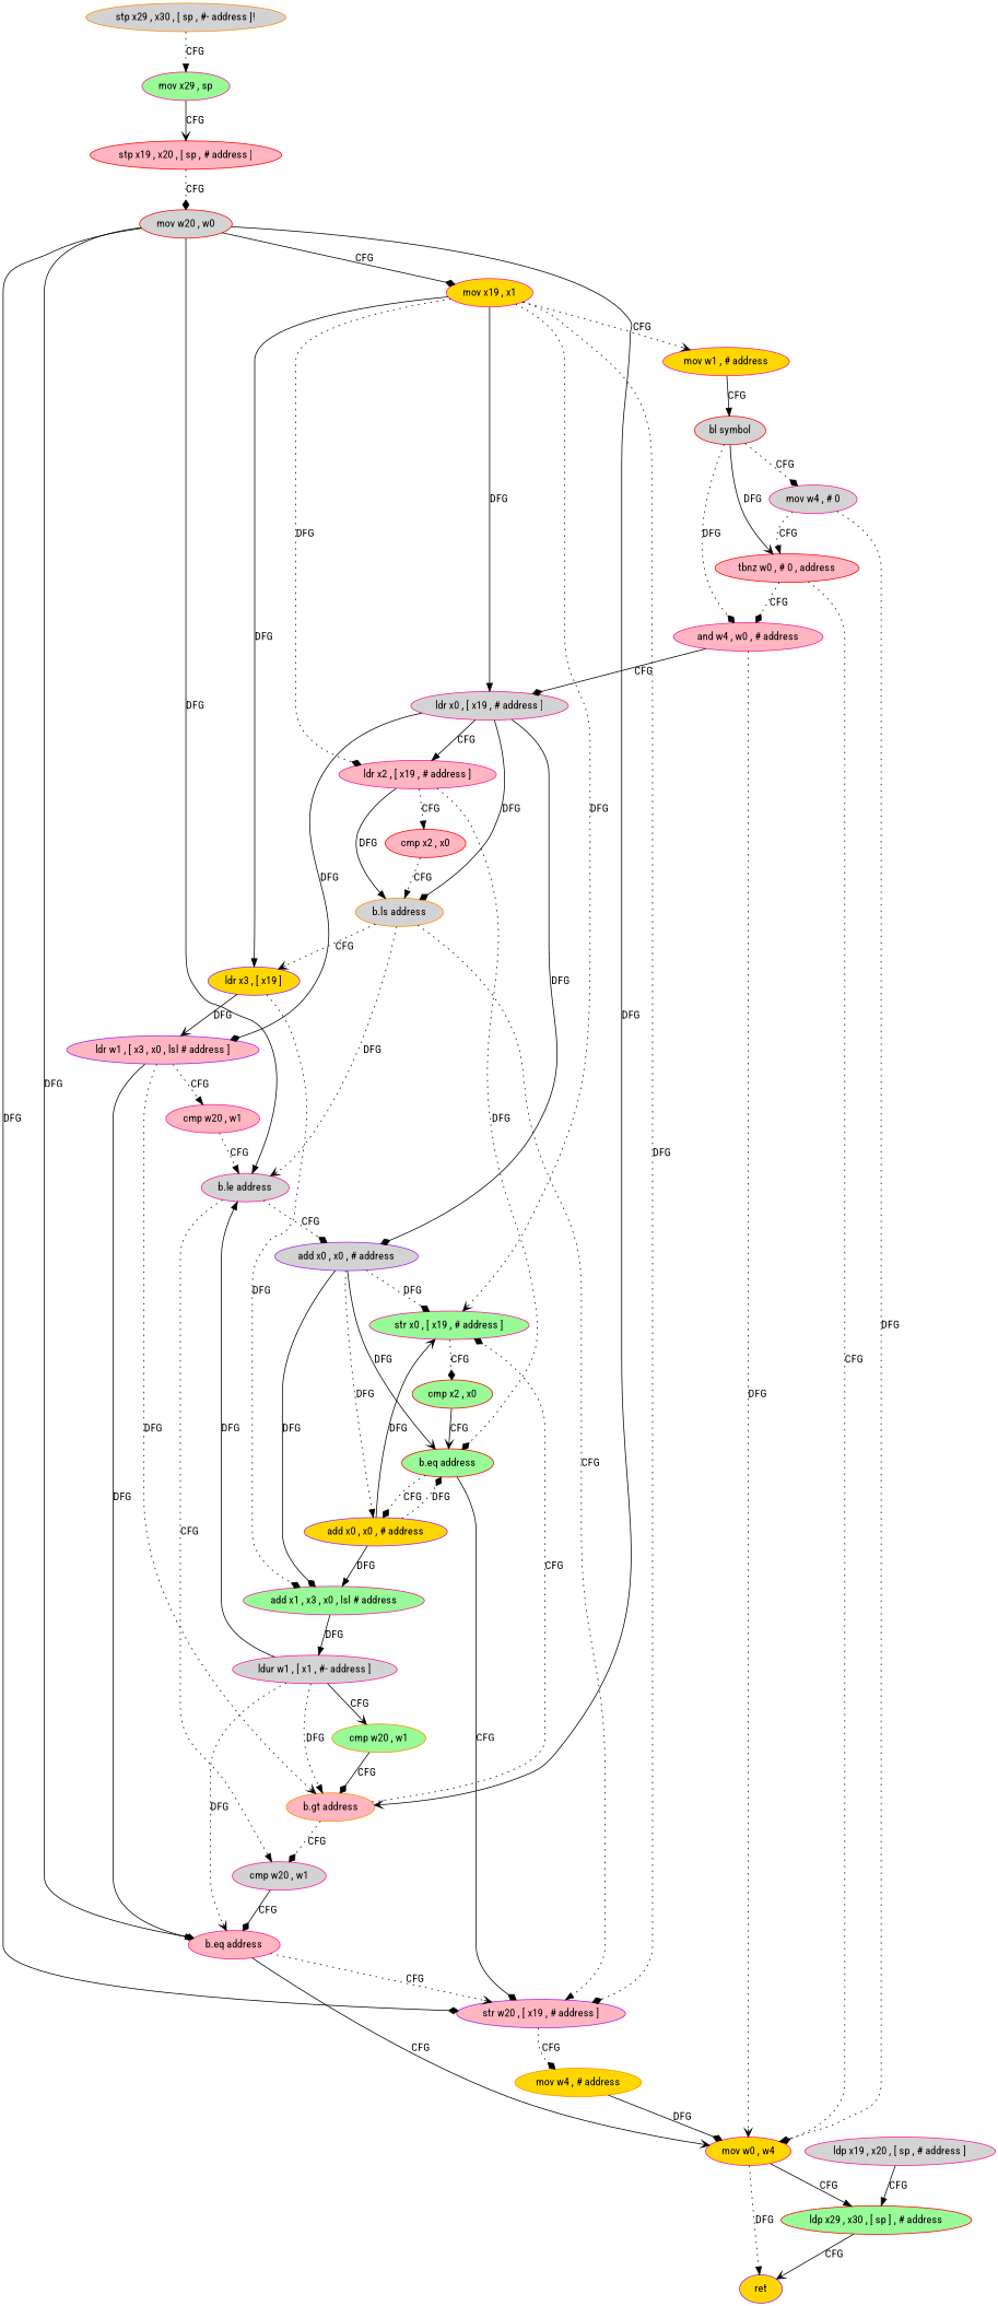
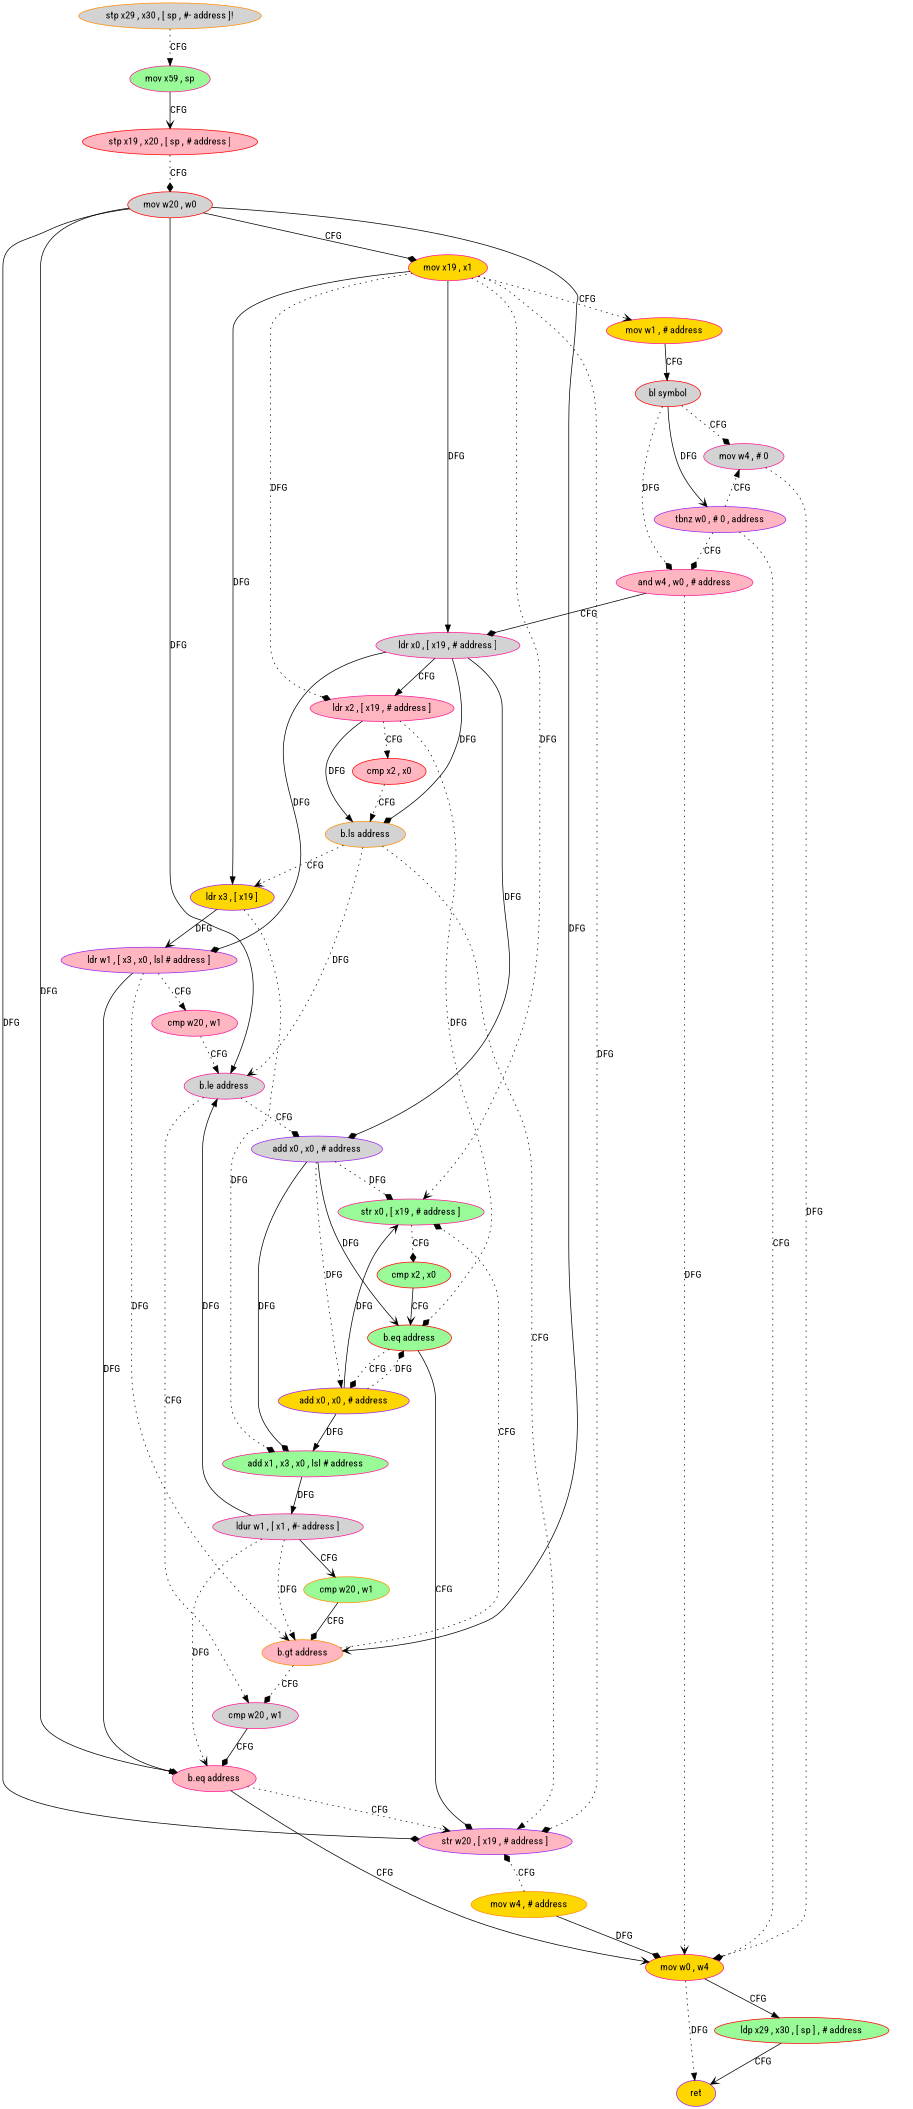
  digraph {
    fontname="Roboto Condensed"
    node [color=deeppink fillcolor=lightgrey fontname="Roboto Condensed" style=filled]
    edge [arrowhead=diamond fontname="Roboto Condensed" style=dotted]
    n1 [color=darkorange label="stp x29 , x30 , [ sp , #- address ]!"]
-   n2 [fillcolor=palegreen label="mov x29 , sp"]
+   n2 [fillcolor=palegreen label="mov x59 , sp"]
    n3 [color=red fillcolor=lightpink label="stp x19 , x20 , [ sp , # address ]"]
    n4 [color=red label="mov w20 , w0"]
    n5 [fillcolor=gold label="mov x19 , x1"]
    n6 [color=purple fillcolor=lightpink label="str w20 , [ x19 , # address ]"]
    n7 [label="b.le address"]
    n8 [fillcolor=lightpink label="b.eq address"]
    n9 [color=darkorange fillcolor=lightpink label="b.gt address"]
    n10 [fillcolor=gold label="mov w1 , # address"]
    n11 [label="ldr x0 , [ x19 , # address ]"]
    n12 [fillcolor=lightpink label="ldr x2 , [ x19 , # address ]"]
    n13 [color=purple fillcolor=gold label="ldr x3 , [ x19 ]"]
    n14 [fillcolor=palegreen label="str x0 , [ x19 , # address ]"]
    n15 [color=darkorange fillcolor=gold label="mov w4 , # address"]
    n16 [color=purple label="add x0 , x0 , # address"]
    n17 [label="cmp w20 , w1"]
    n18 [fillcolor=gold label="mov w0 , w4"]
    n19 [color=red label="bl symbol"]
    n20 [color=darkorange label="b.ls address"]
    n21 [color=purple fillcolor=lightpink label="ldr w1 , [ x3 , x0 , lsl # address ]"]
    n22 [color=red fillcolor=lightpink label="cmp x2 , x0"]
    n23 [color=red fillcolor=palegreen label="b.eq address"]
    n24 [fillcolor=palegreen label="add x1 , x3 , x0 , lsl # address"]
    n25 [color=red fillcolor=palegreen label="cmp x2 , x0"]
    n26 [label="mov w4 , # 0"]
-   n27 [color=red fillcolor=lightpink label="tbnz w0 , # 0 , address"]
+   n27 [color=purple fillcolor=lightpink label="tbnz w0 , # 0 , address"]
    n28 [fillcolor=lightpink label="and w4 , w0 , # address"]
    n29 [color=purple fillcolor=gold label=ret]
    n30 [color=red fillcolor=palegreen label="ldp x29 , x30 , [ sp ] , # address"]
-   n31 [label="ldp x19 , x20 , [ sp , # address ]"]
    n32 [fillcolor=lightpink label="cmp w20 , w1"]
    n33 [color=purple fillcolor=gold label="add x0 , x0 , # address"]
    n34 [label="ldur w1 , [ x1 , #- address ]"]
    n35 [color=darkorange fillcolor=palegreen label="cmp w20 , w1"]
    n1 -> n2 [arrowhead=normal label=CFG]
    n2 -> n3 [arrowhead=vee label=CFG style=solid]
    n3 -> n4 [label=CFG]
    n4 -> n5 [label=CFG style=solid]
    n4 -> n6 [label=DFG style=solid]
    n4 -> n7 [arrowhead=normal label=DFG style=solid]
    n4 -> n8 [label=DFG style=solid]
    n4 -> n9 [arrowhead=vee label=DFG style=solid]
    n5 -> n6 [label=DFG]
    n5 -> n10 [arrowhead=vee label=CFG]
    n5 -> n11 [arrowhead=normal label=DFG style=solid]
    n5 -> n12 [label=DFG]
    n5 -> n13 [arrowhead=normal label=DFG style=solid]
    n5 -> n14 [arrowhead=vee label=DFG]
-   n6 -> n15 [label=CFG]
+   n15 -> n6 [label=CFG]
    n7 -> n16 [label=CFG]
    n7 -> n17 [arrowhead=normal label=CFG]
    n8 -> n6 [arrowhead=vee label=CFG]
    n8 -> n18 [arrowhead=vee label=CFG style=solid]
    n9 -> n14 [label=CFG]
    n9 -> n17 [label=CFG]
    n10 -> n19 [arrowhead=normal label=CFG style=solid]
    n11 -> n12 [arrowhead=normal label=CFG style=solid]
    n11 -> n16 [label=DFG style=solid]
    n11 -> n20 [label=DFG style=solid]
    n11 -> n21 [label=DFG style=solid]
    n12 -> n20 [arrowhead=normal label=DFG style=solid]
    n12 -> n22 [arrowhead=normal label=CFG]
    n12 -> n23 [label=DFG]
    n13 -> n21 [arrowhead=vee label=DFG style=solid]
    n13 -> n24 [label=DFG]
    n14 -> n25 [label=CFG]
    n15 -> n18 [label=DFG style=solid]
    n16 -> n14 [label=DFG]
    n16 -> n23 [arrowhead=vee label=DFG style=solid]
    n16 -> n24 [label=DFG style=solid]
    n16 -> n33 [arrowhead=normal label=DFG]
    n17 -> n8 [label=CFG style=solid]
    n18 -> n29 [arrowhead=normal label=DFG]
    n18 -> n30 [arrowhead=normal label=CFG style=solid]
    n19 -> n26 [label=CFG]
    n19 -> n27 [arrowhead=vee label=DFG style=solid]
    n19 -> n28 [label=DFG]
    n20 -> n6 [arrowhead=normal label=CFG]
    n20 -> n7 [arrowhead=vee label=DFG]
    n20 -> n13 [arrowhead=vee label=CFG]
    n21 -> n8 [arrowhead=normal label=DFG style=solid]
    n21 -> n9 [arrowhead=vee label=DFG]
    n21 -> n32 [arrowhead=normal label=CFG]
    n22 -> n20 [arrowhead=normal label=CFG]
    n23 -> n6 [label=CFG style=solid]
    n23 -> n33 [label=CFG]
    n24 -> n34 [arrowhead=normal label=DFG style=solid]
    n25 -> n23 [arrowhead=vee label=CFG style=solid]
    n26 -> n18 [arrowhead=normal label=DFG]
-   n26 -> n27 [arrowhead=normal label=CFG]
+   n27 -> n26 [arrowhead=normal label=CFG]
    n27 -> n18 [label=CFG]
    n27 -> n28 [label=CFG]
    n28 -> n11 [label=CFG style=solid]
    n28 -> n18 [arrowhead=vee label=DFG]
    n30 -> n29 [arrowhead=vee label=CFG style=solid]
-   n31 -> n30 [arrowhead=normal label=CFG style=solid]
    n32 -> n7 [arrowhead=normal label=CFG]
    n33 -> n14 [arrowhead=vee label=DFG style=solid]
    n33 -> n23 [label=DFG]
    n33 -> n24 [arrowhead=normal label=DFG style=solid]
    n34 -> n7 [arrowhead=normal label=DFG style=solid]
    n34 -> n8 [arrowhead=vee label=DFG]
    n34 -> n9 [arrowhead=normal label=DFG]
    n34 -> n35 [arrowhead=vee label=CFG style=solid]
    n35 -> n9 [label=CFG style=solid]
  }
